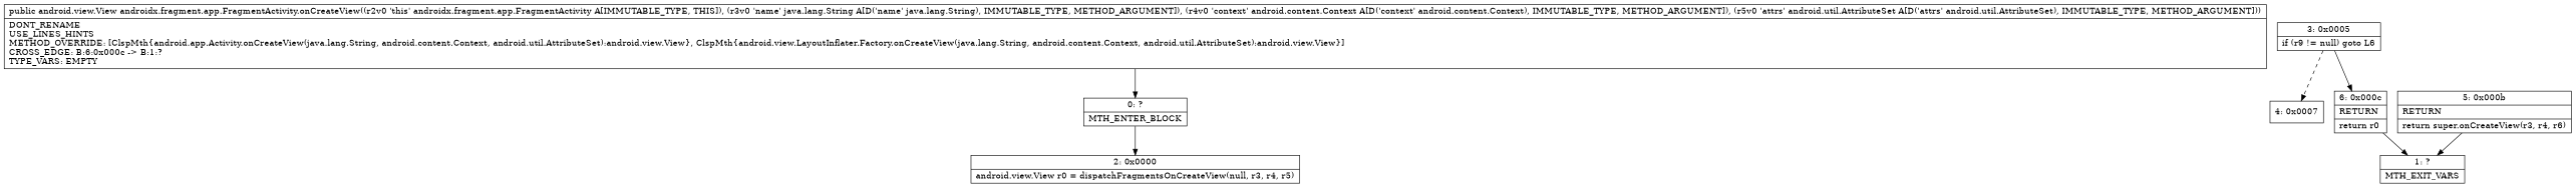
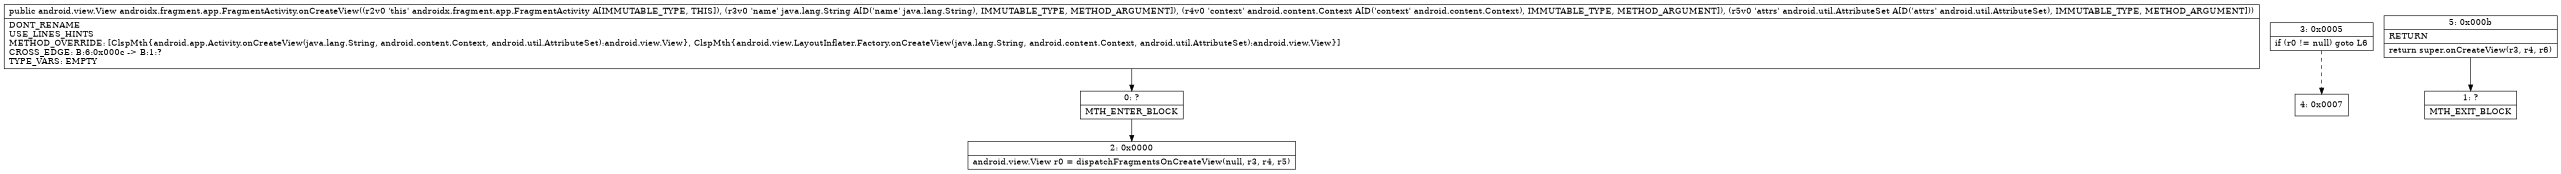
  digraph {
    node [shape=record]
    n1 [label="{0\:\ ?|MTH_ENTER_BLOCK\l}"]
    n2 [label="{2\:\ 0x0000|android.view.View r0 = dispatchFragmentsOnCreateView(null, r3, r4, r5)\l}"]
-   n3 [label="{3\:\ 0x0005|if (r9 != null) goto L6\l}"]
+   n3 [label="{3\:\ 0x0005|if (r0 != null) goto L6\l}"]
    n4 [label="{4\:\ 0x0007}"]
-   n5 [label="{6\:\ 0x000c|RETURN\l|return r0\l}"]
-   n6 [label="{1\:\ ?|MTH_EXIT_VARS\l}"]
+   n6 [label="{1\:\ ?|MTH_EXIT_BLOCK\l}"]
    n7 [label="{5\:\ 0x000b|RETURN\l|return super.onCreateView(r3, r4, r6)\l}"]
    n8 [label="{public android.view.View androidx.fragment.app.FragmentActivity.onCreateView((r2v0 'this' androidx.fragment.app.FragmentActivity A[IMMUTABLE_TYPE, THIS]), (r3v0 'name' java.lang.String A[D('name' java.lang.String), IMMUTABLE_TYPE, METHOD_ARGUMENT]), (r4v0 'context' android.content.Context A[D('context' android.content.Context), IMMUTABLE_TYPE, METHOD_ARGUMENT]), (r5v0 'attrs' android.util.AttributeSet A[D('attrs' android.util.AttributeSet), IMMUTABLE_TYPE, METHOD_ARGUMENT]))  | DONT_RENAME\lUSE_LINES_HINTS\lMETHOD_OVERRIDE: [ClspMth\{android.app.Activity.onCreateView(java.lang.String, android.content.Context, android.util.AttributeSet):android.view.View\}, ClspMth\{android.view.LayoutInflater.Factory.onCreateView(java.lang.String, android.content.Context, android.util.AttributeSet):android.view.View\}]\lCROSS_EDGE: B:6:0x000c \-\> B:1:?\lTYPE_VARS: EMPTY\l}"]
    n1 -> n2
    n3 -> n4 [style=dashed]
-   n3 -> n5
-   n5 -> n6
    n7 -> n6
    n8 -> n1
  }
